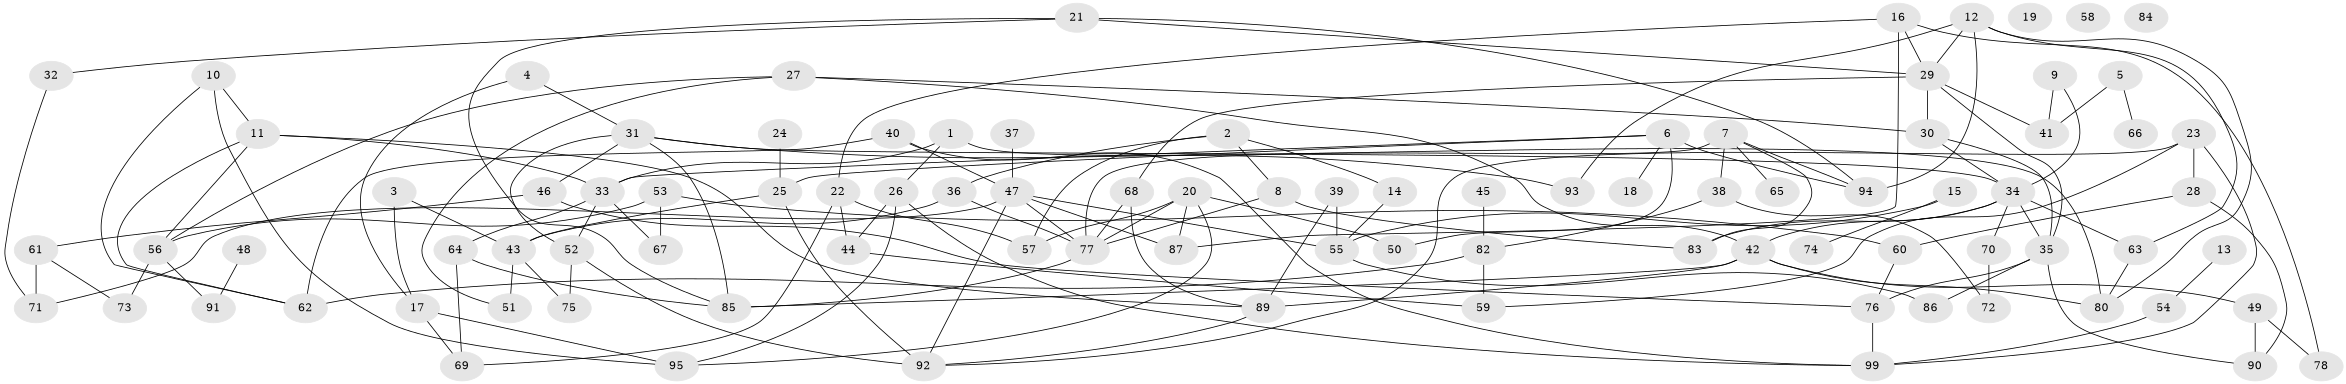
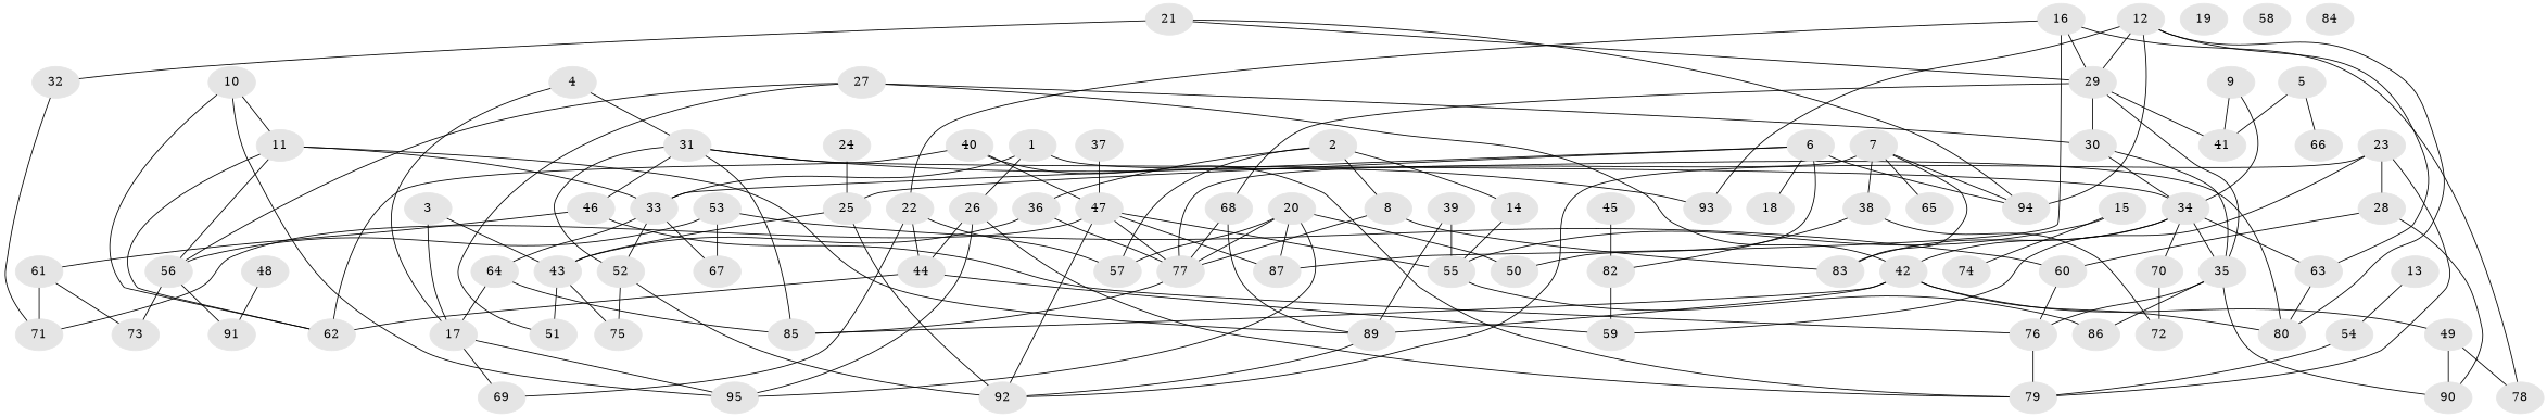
  graph {
    node [color=gray90 style=filled]
    1
    26
    33
    80
    95
    44
-   79 [label=99]
+   79
    52
    64
    67
    2
    8
    14
    36
    57
    77
    83
    55
    43
    3
    17
    69
    51
    75
    4
    31
    34
    93
    85
    46
    5
    41
    66
    6
    18
    25
    50
    94
    92
    7
    38
    65
    72
    82
    9
    63
    42
    35
    70
    10
    11
    62
    56
    89
    91
    73
    12
    29
    30
    68
    13
    54
    86
    15
    74
    16
    22
    78
    87
    19
    20
    21
    32
    71
    59
    23
    28
    60
    90
    24
    27
    49
    76
    61
    37
    47
    39
    40
    45
    48
    53
    58
    84
    1 -- 26
    1 -- 33
    1 -- 80
    26 -- 95
    26 -- 44
    26 -- 79
    33 -- 52
    33 -- 64
    33 -- 67
-   82 -- 62
+   44 -- 62
    44 -- 59
    52 -- 75
    52 -- 92
-   64 -- 69
+   64 -- 17
    64 -- 85
    2 -- 8
    2 -- 14
    2 -- 36
    2 -- 57
    8 -- 77
    8 -- 83
    14 -- 55
    36 -- 77
    36 -- 43
    77 -- 85
    55 -- 86
    43 -- 51
    43 -- 75
    3 -- 43
    3 -- 17
    17 -- 95
    17 -- 69
    4 -- 17
    4 -- 31
    31 -- 52
    31 -- 34
    31 -- 93
    31 -- 85
    31 -- 46
    34 -- 83
    34 -- 63
    34 -- 42
    34 -- 35
    34 -- 70
    46 -- 76
    46 -- 61
    5 -- 41
    5 -- 66
    6 -- 33
    6 -- 18
    6 -- 25
    6 -- 50
    6 -- 94
    25 -- 43
    25 -- 92
    7 -- 77
    7 -- 83
    7 -- 94
    7 -- 38
    7 -- 65
    38 -- 72
    38 -- 82
    82 -- 59
    9 -- 34
    9 -- 41
    63 -- 80
    42 -- 80
    42 -- 85
    42 -- 89
    42 -- 49
    35 -- 86
    35 -- 90
    35 -- 76
    70 -- 72
    10 -- 95
    10 -- 11
    10 -- 62
    11 -- 33
    11 -- 62
    11 -- 56
    11 -- 89
    56 -- 91
    56 -- 73
    89 -- 92
    12 -- 80
    12 -- 93
    12 -- 94
    12 -- 63
    12 -- 29
    29 -- 41
    29 -- 35
    29 -- 30
    29 -- 68
    30 -- 34
    30 -- 35
    68 -- 77
    68 -- 89
    13 -- 54
    54 -- 79
    15 -- 55
    15 -- 74
    16 -- 29
    16 -- 22
    16 -- 78
    16 -- 87
    22 -- 44
    22 -- 57
    22 -- 69
    20 -- 95
    20 -- 57
    20 -- 77
    20 -- 50
    20 -- 87
-   21 -- 85
    21 -- 94
    21 -- 29
    21 -- 32
    32 -- 71
    23 -- 79
    23 -- 92
    23 -- 59
    23 -- 28
    28 -- 60
    28 -- 90
    60 -- 76
    24 -- 25
    27 -- 51
    27 -- 42
    27 -- 56
    27 -- 30
    49 -- 78
    49 -- 90
    76 -- 79
    61 -- 73
    61 -- 71
    37 -- 47
    47 -- 77
    47 -- 55
    47 -- 92
    47 -- 87
    47 -- 71
    39 -- 55
    39 -- 89
    40 -- 79
    40 -- 62
    40 -- 47
    45 -- 82
    48 -- 91
    53 -- 67
    53 -- 56
    53 -- 60
  }
